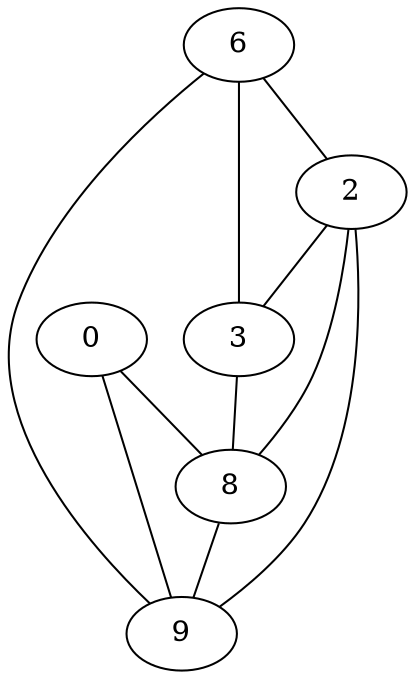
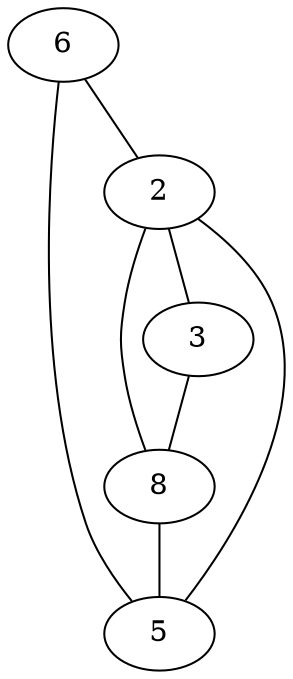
  graph {
    n1 [label=8]
-   0
-   5 [label=9]
+   5
    n4 [label=6]
    2
    3
    n1 -- 5
-   0 -- n1
-   0 -- 5
    n4 -- 5
    n4 -- 2
-   n4 -- 3
    2 -- n1
    2 -- 5
    2 -- 3
    3 -- n1
  }
